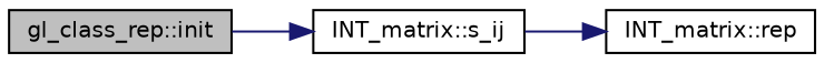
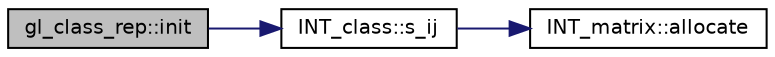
  digraph {
    rankdir=LR
    node [color=black fillcolor=white fontname=Helvetica fontsize=10 shape=record style=filled]
    edge [color=midnightblue fontname=Helvetica fontsize=10 labelfontname=Helvetica labelfontsize=10 style=solid]
    n1 [fillcolor=grey75 fontcolor=black height=0.2 label="gl_class_rep::init" width=0.4]
-   n2 [height=0.2 label="INT_matrix::s_ij" width=0.4]
-   n3 [height=0.2 label="INT_matrix::rep" width=0.4]
+   n2 [height=0.2 label="INT_class::s_ij" width=0.4]
+   n3 [height=0.2 label="INT_matrix::allocate" width=0.4]
    n1 -> n2
    n2 -> n3
  }
